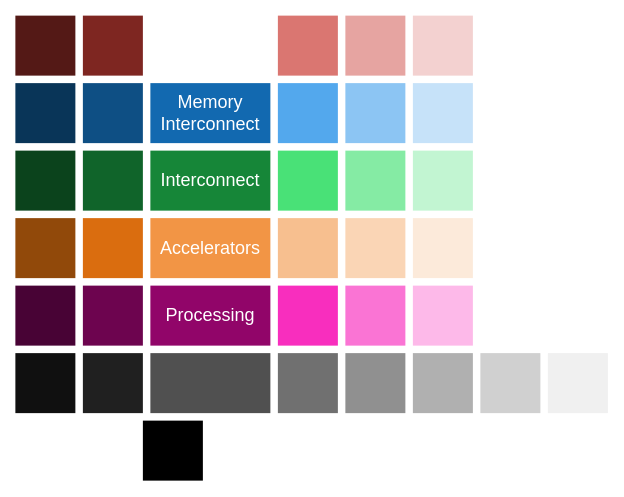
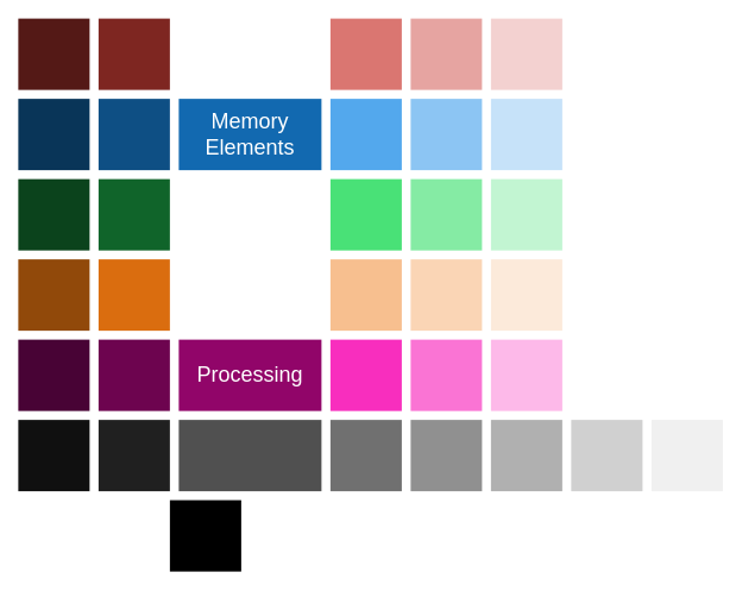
  <mxCell id="0" />
  <mxCell id="1" parent="0" />
- <mxCell id="2" value="&lt;p style=&quot;margin-top: 0pt; margin-bottom: 0pt; margin-left: 0in; direction: ltr; unicode-bidi: embed; word-break: normal;&quot;&gt;&lt;span style=&quot;font-size: 24px;&quot;&gt;Memory Interconnect&lt;/span&gt;&lt;/p&gt;" style="rounded=0;whiteSpace=wrap;html=1;fillColor=light-dark(#1269B0,#1269B0);strokeColor=none;fontColor=#FFFFFF;" vertex="1" parent="1"><mxGeometry x="200" y="110" width="160" height="80" as="geometry" /></mxCell>
- <mxCell id="3" value="&lt;p style=&quot;margin-top: 0pt; margin-bottom: 0pt; margin-left: 0in; direction: ltr; unicode-bidi: embed; word-break: normal;&quot;&gt;&lt;span style=&quot;font-size: 18pt; font-variant-numeric: normal; font-variant-east-asian: normal; font-variant-alternates: normal; font-variant-position: normal; font-variant-emoji: normal; letter-spacing: 0pt;&quot;&gt;&lt;font face=&quot;Helvetica&quot;&gt;Interconnect&lt;/font&gt;&lt;/span&gt;&lt;/p&gt;" style="rounded=0;whiteSpace=wrap;html=1;fillColor=light-dark(#168638,#168638);strokeColor=none;fontColor=#FFFFFF;" vertex="1" parent="1"><mxGeometry x="200" y="200" width="160" height="80" as="geometry" /></mxCell>
- <mxCell id="4" value="&lt;p style=&quot;margin-top: 0pt; margin-bottom: 0pt; margin-left: 0in; direction: ltr; unicode-bidi: embed; word-break: normal;&quot;&gt;&lt;span style=&quot;font-size: 24px;&quot;&gt;Accelerators&lt;/span&gt;&lt;/p&gt;" style="rounded=0;whiteSpace=wrap;html=1;fillColor=light-dark(#F29545,#F29545);strokeColor=none;fontColor=#FFFFFF;" vertex="1" parent="1"><mxGeometry x="200" y="290" width="160" height="80" as="geometry" /></mxCell>
+ <mxCell id="2" value="&lt;p style=&quot;margin-top: 0pt; margin-bottom: 0pt; margin-left: 0in; direction: ltr; unicode-bidi: embed; word-break: normal;&quot;&gt;&lt;span style=&quot;font-size: 24px;&quot;&gt;Memory Elements&lt;/span&gt;&lt;/p&gt;" style="rounded=0;whiteSpace=wrap;html=1;fillColor=light-dark(#1269B0,#1269B0);strokeColor=none;fontColor=#FFFFFF;" vertex="1" parent="1"><mxGeometry x="200" y="110" width="160" height="80" as="geometry" /></mxCell>
  <mxCell id="5" value="&lt;p style=&quot;margin-top: 0pt; margin-bottom: 0pt; margin-left: 0in; direction: ltr; unicode-bidi: embed; word-break: normal;&quot;&gt;&lt;span style=&quot;font-size: 24px;&quot;&gt;Processing&lt;/span&gt;&lt;/p&gt;" style="rounded=0;whiteSpace=wrap;html=1;fillColor=light-dark(#910569,#910569);strokeColor=none;fontColor=#FFFFFF;" vertex="1" parent="1"><mxGeometry x="200" y="380" width="160" height="80" as="geometry" /></mxCell>
  <mxCell id="6" value="&lt;p style=&quot;margin-top: 0pt; margin-bottom: 0pt; margin-left: 0in; direction: ltr; unicode-bidi: embed; word-break: normal;&quot;&gt;&lt;br&gt;&lt;/p&gt;" style="rounded=0;whiteSpace=wrap;html=1;fillColor=light-dark(#7E2621,#7E2621);strokeColor=none;" vertex="1" parent="1"><mxGeometry x="110" y="20" width="80" height="80" as="geometry" /></mxCell>
  <mxCell id="7" value="&lt;p style=&quot;margin-top: 0pt; margin-bottom: 0pt; margin-left: 0in; direction: ltr; unicode-bidi: embed; word-break: normal;&quot;&gt;&lt;br&gt;&lt;/p&gt;" style="rounded=0;whiteSpace=wrap;html=1;fillColor=light-dark(#541916,#541916);strokeColor=none;" vertex="1" parent="1"><mxGeometry x="20" y="20" width="80" height="80" as="geometry" /></mxCell>
  <mxCell id="8" value="&lt;p style=&quot;margin-top: 0pt; margin-bottom: 0pt; margin-left: 0in; direction: ltr; unicode-bidi: embed; word-break: normal;&quot;&gt;&lt;br&gt;&lt;/p&gt;" style="rounded=0;whiteSpace=wrap;html=1;fillColor=light-dark(#0E4F84,#0E4F84);strokeColor=none;" vertex="1" parent="1"><mxGeometry x="110" y="110" width="80" height="80" as="geometry" /></mxCell>
  <mxCell id="9" value="&lt;p style=&quot;margin-top: 0pt; margin-bottom: 0pt; margin-left: 0in; direction: ltr; unicode-bidi: embed; word-break: normal;&quot;&gt;&lt;br&gt;&lt;/p&gt;" style="rounded=0;whiteSpace=wrap;html=1;fillColor=light-dark(#093558,#093558);strokeColor=none;" vertex="1" parent="1"><mxGeometry x="20" y="110" width="80" height="80" as="geometry" /></mxCell>
  <mxCell id="10" value="&lt;p style=&quot;margin-top: 0pt; margin-bottom: 0pt; margin-left: 0in; direction: ltr; unicode-bidi: embed; word-break: normal;&quot;&gt;&lt;br&gt;&lt;/p&gt;" style="rounded=0;whiteSpace=wrap;html=1;fillColor=light-dark(#10642A,#10642A);strokeColor=none;" vertex="1" parent="1"><mxGeometry x="110" y="200" width="80" height="80" as="geometry" /></mxCell>
  <mxCell id="11" value="&lt;p style=&quot;margin-top: 0pt; margin-bottom: 0pt; margin-left: 0in; direction: ltr; unicode-bidi: embed; word-break: normal;&quot;&gt;&lt;br&gt;&lt;/p&gt;" style="rounded=0;whiteSpace=wrap;html=1;fillColor=light-dark(#0B431C,#0B431C);strokeColor=none;" vertex="1" parent="1"><mxGeometry x="20" y="200" width="80" height="80" as="geometry" /></mxCell>
  <mxCell id="12" value="&lt;p style=&quot;margin-top: 0pt; margin-bottom: 0pt; margin-left: 0in; direction: ltr; unicode-bidi: embed; word-break: normal;&quot;&gt;&lt;br&gt;&lt;/p&gt;" style="rounded=0;whiteSpace=wrap;html=1;fillColor=light-dark(#DA6D0F,#DA6D0F);strokeColor=none;" vertex="1" parent="1"><mxGeometry x="110" y="290" width="80" height="80" as="geometry" /></mxCell>
  <mxCell id="13" value="&lt;p style=&quot;margin-top: 0pt; margin-bottom: 0pt; margin-left: 0in; direction: ltr; unicode-bidi: embed; word-break: normal;&quot;&gt;&lt;br&gt;&lt;/p&gt;" style="rounded=0;whiteSpace=wrap;html=1;fillColor=light-dark(#91490A,#91490A);strokeColor=none;" vertex="1" parent="1"><mxGeometry x="20" y="290" width="80" height="80" as="geometry" /></mxCell>
  <mxCell id="14" value="&lt;p style=&quot;margin-top: 0pt; margin-bottom: 0pt; margin-left: 0in; direction: ltr; unicode-bidi: embed; word-break: normal;&quot;&gt;&lt;br&gt;&lt;/p&gt;" style="rounded=0;whiteSpace=wrap;html=1;fillColor=light-dark(#6D044F,#6D044F);strokeColor=none;" vertex="1" parent="1"><mxGeometry x="110" y="380" width="80" height="80" as="geometry" /></mxCell>
  <mxCell id="15" value="&lt;p style=&quot;margin-top: 0pt; margin-bottom: 0pt; margin-left: 0in; direction: ltr; unicode-bidi: embed; word-break: normal;&quot;&gt;&lt;br&gt;&lt;/p&gt;" style="rounded=0;whiteSpace=wrap;html=1;fillColor=light-dark(#480335,#480335);strokeColor=none;" vertex="1" parent="1"><mxGeometry x="20" y="380" width="80" height="80" as="geometry" /></mxCell>
  <mxCell id="16" value="&lt;p style=&quot;margin-top: 0pt; margin-bottom: 0pt; margin-left: 0in; direction: ltr; unicode-bidi: embed; word-break: normal;&quot;&gt;&lt;br&gt;&lt;/p&gt;" style="rounded=0;whiteSpace=wrap;html=1;fillColor=light-dark(#E6A4A1,#E6A4A1);strokeColor=none;" vertex="1" parent="1"><mxGeometry x="460" y="20" width="80" height="80" as="geometry" /></mxCell>
  <mxCell id="17" value="&lt;p style=&quot;margin-top: 0pt; margin-bottom: 0pt; margin-left: 0in; direction: ltr; unicode-bidi: embed; word-break: normal;&quot;&gt;&lt;br&gt;&lt;/p&gt;" style="rounded=0;whiteSpace=wrap;html=1;fillColor=light-dark(#DA7671,#DA7671);strokeColor=none;" vertex="1" parent="1"><mxGeometry x="370" y="20" width="80" height="80" as="geometry" /></mxCell>
  <mxCell id="18" value="&lt;p style=&quot;margin-top: 0pt; margin-bottom: 0pt; margin-left: 0in; direction: ltr; unicode-bidi: embed; word-break: normal;&quot;&gt;&lt;br&gt;&lt;/p&gt;" style="rounded=0;whiteSpace=wrap;html=1;fillColor=light-dark(#8CC5F3,#8CC5F3);strokeColor=none;" vertex="1" parent="1"><mxGeometry x="460" y="110" width="80" height="80" as="geometry" /></mxCell>
  <mxCell id="19" value="&lt;p style=&quot;margin-top: 0pt; margin-bottom: 0pt; margin-left: 0in; direction: ltr; unicode-bidi: embed; word-break: normal;&quot;&gt;&lt;br&gt;&lt;/p&gt;" style="rounded=0;whiteSpace=wrap;html=1;fillColor=light-dark(#53A8ED,#53A8ED);strokeColor=none;" vertex="1" parent="1"><mxGeometry x="370" y="110" width="80" height="80" as="geometry" /></mxCell>
  <mxCell id="20" value="&lt;p style=&quot;margin-top: 0pt; margin-bottom: 0pt; margin-left: 0in; direction: ltr; unicode-bidi: embed; word-break: normal;&quot;&gt;&lt;br&gt;&lt;/p&gt;" style="rounded=0;whiteSpace=wrap;html=1;fillColor=light-dark(#85EBA4,#85EBA4);strokeColor=none;" vertex="1" parent="1"><mxGeometry x="460" y="200" width="80" height="80" as="geometry" /></mxCell>
  <mxCell id="21" value="&lt;p style=&quot;margin-top: 0pt; margin-bottom: 0pt; margin-left: 0in; direction: ltr; unicode-bidi: embed; word-break: normal;&quot;&gt;&lt;br&gt;&lt;/p&gt;" style="rounded=0;whiteSpace=wrap;html=1;fillColor=light-dark(#49E177,#49E177);strokeColor=none;" vertex="1" parent="1"><mxGeometry x="370" y="200" width="80" height="80" as="geometry" /></mxCell>
  <mxCell id="22" value="&lt;p style=&quot;margin-top: 0pt; margin-bottom: 0pt; margin-left: 0in; direction: ltr; unicode-bidi: embed; word-break: normal;&quot;&gt;&lt;br&gt;&lt;/p&gt;" style="rounded=0;whiteSpace=wrap;html=1;fillColor=light-dark(#FAD5B5,#FAD5B5);strokeColor=none;" vertex="1" parent="1"><mxGeometry x="460" y="290" width="80" height="80" as="geometry" /></mxCell>
  <mxCell id="23" value="&lt;p style=&quot;margin-top: 0pt; margin-bottom: 0pt; margin-left: 0in; direction: ltr; unicode-bidi: embed; word-break: normal;&quot;&gt;&lt;br&gt;&lt;/p&gt;" style="rounded=0;whiteSpace=wrap;html=1;fillColor=light-dark(#F7BF8F,#F7BF8F);strokeColor=none;" vertex="1" parent="1"><mxGeometry x="370" y="290" width="80" height="80" as="geometry" /></mxCell>
  <mxCell id="24" value="&lt;p style=&quot;margin-top: 0pt; margin-bottom: 0pt; margin-left: 0in; direction: ltr; unicode-bidi: embed; word-break: normal;&quot;&gt;&lt;br&gt;&lt;/p&gt;" style="rounded=0;whiteSpace=wrap;html=1;fillColor=light-dark(#FA74D4,#FA74D4);strokeColor=none;" vertex="1" parent="1"><mxGeometry x="460" y="380" width="80" height="80" as="geometry" /></mxCell>
  <mxCell id="25" value="&lt;p style=&quot;margin-top: 0pt; margin-bottom: 0pt; margin-left: 0in; direction: ltr; unicode-bidi: embed; word-break: normal;&quot;&gt;&lt;br&gt;&lt;/p&gt;" style="rounded=0;whiteSpace=wrap;html=1;fillColor=light-dark(#F82EBE,#F82EBE);strokeColor=none;" vertex="1" parent="1"><mxGeometry x="370" y="380" width="80" height="80" as="geometry" /></mxCell>
  <mxCell id="26" value="&lt;p style=&quot;margin-top: 0pt; margin-bottom: 0pt; margin-left: 0in; direction: ltr; unicode-bidi: embed; word-break: normal;&quot;&gt;&lt;br&gt;&lt;/p&gt;" style="rounded=0;whiteSpace=wrap;html=1;fillColor=light-dark(#F3D1D0,#F3D1D0);strokeColor=none;" vertex="1" parent="1"><mxGeometry x="550" y="20" width="80" height="80" as="geometry" /></mxCell>
  <mxCell id="27" value="&lt;p style=&quot;margin-top: 0pt; margin-bottom: 0pt; margin-left: 0in; direction: ltr; unicode-bidi: embed; word-break: normal;&quot;&gt;&lt;br&gt;&lt;/p&gt;" style="rounded=0;whiteSpace=wrap;html=1;fillColor=light-dark(#C6E2F9,#C6E2F9);strokeColor=none;" vertex="1" parent="1"><mxGeometry x="550" y="110" width="80" height="80" as="geometry" /></mxCell>
  <mxCell id="28" value="&lt;p style=&quot;margin-top: 0pt; margin-bottom: 0pt; margin-left: 0in; direction: ltr; unicode-bidi: embed; word-break: normal;&quot;&gt;&lt;br&gt;&lt;/p&gt;" style="rounded=0;whiteSpace=wrap;html=1;fillColor=light-dark(#C2F5D2,#C2F5D2);strokeColor=none;" vertex="1" parent="1"><mxGeometry x="550" y="200" width="80" height="80" as="geometry" /></mxCell>
  <mxCell id="29" value="&lt;p style=&quot;margin-top: 0pt; margin-bottom: 0pt; margin-left: 0in; direction: ltr; unicode-bidi: embed; word-break: normal;&quot;&gt;&lt;br&gt;&lt;/p&gt;" style="rounded=0;whiteSpace=wrap;html=1;fillColor=light-dark(#FCEADA,#FCEADA);strokeColor=none;" vertex="1" parent="1"><mxGeometry x="550" y="290" width="80" height="80" as="geometry" /></mxCell>
  <mxCell id="30" value="&lt;p style=&quot;margin-top: 0pt; margin-bottom: 0pt; margin-left: 0in; direction: ltr; unicode-bidi: embed; word-break: normal;&quot;&gt;&lt;br&gt;&lt;/p&gt;" style="rounded=0;whiteSpace=wrap;html=1;fillColor=light-dark(#FDB9E9,#FDB9E9);strokeColor=none;" vertex="1" parent="1"><mxGeometry x="550" y="380" width="80" height="80" as="geometry" /></mxCell>
  <mxCell id="31" value="&lt;p style=&quot;margin-top: 0pt; margin-bottom: 0pt; margin-left: 0in; direction: ltr; unicode-bidi: embed; word-break: normal;&quot;&gt;&lt;br&gt;&lt;/p&gt;" style="rounded=0;whiteSpace=wrap;html=1;fillColor=light-dark(#505050,#505050);strokeColor=none;" vertex="1" parent="1"><mxGeometry x="200" y="470" width="160" height="80" as="geometry" /></mxCell>
  <mxCell id="32" value="&lt;p style=&quot;margin-top: 0pt; margin-bottom: 0pt; margin-left: 0in; direction: ltr; unicode-bidi: embed; word-break: normal;&quot;&gt;&lt;br&gt;&lt;/p&gt;" style="rounded=0;whiteSpace=wrap;html=1;fillColor=light-dark(#000000,#FFFFFF);strokeColor=none;" vertex="1" parent="1"><mxGeometry x="190" y="560" width="80" height="80" as="geometry" /></mxCell>
  <mxCell id="33" value="&lt;p style=&quot;margin-top: 0pt; margin-bottom: 0pt; margin-left: 0in; direction: ltr; unicode-bidi: embed; word-break: normal;&quot;&gt;&lt;br&gt;&lt;/p&gt;" style="rounded=0;whiteSpace=wrap;html=1;fillColor=light-dark(#FFFFFF,#000000);strokeColor=none;" vertex="1" parent="1"><mxGeometry x="290" y="560" width="80" height="80" as="geometry" /></mxCell>
  <mxCell id="34" value="&lt;p style=&quot;margin-top: 0pt; margin-bottom: 0pt; margin-left: 0in; direction: ltr; unicode-bidi: embed; word-break: normal;&quot;&gt;&lt;br&gt;&lt;/p&gt;" style="rounded=0;whiteSpace=wrap;html=1;fillColor=light-dark(#909090,#909090);strokeColor=none;" vertex="1" parent="1"><mxGeometry x="460" y="470" width="80" height="80" as="geometry" /></mxCell>
  <mxCell id="35" value="&lt;p style=&quot;margin-top: 0pt; margin-bottom: 0pt; margin-left: 0in; direction: ltr; unicode-bidi: embed; word-break: normal;&quot;&gt;&lt;br&gt;&lt;/p&gt;" style="rounded=0;whiteSpace=wrap;html=1;fillColor=light-dark(#707070,#707070);strokeColor=none;" vertex="1" parent="1"><mxGeometry x="370" y="470" width="80" height="80" as="geometry" /></mxCell>
  <mxCell id="36" value="&lt;p style=&quot;margin-top: 0pt; margin-bottom: 0pt; margin-left: 0in; direction: ltr; unicode-bidi: embed; word-break: normal;&quot;&gt;&lt;br&gt;&lt;/p&gt;" style="rounded=0;whiteSpace=wrap;html=1;fillColor=light-dark(#B0B0B0,#B0B0B0);strokeColor=none;" vertex="1" parent="1"><mxGeometry x="550" y="470" width="80" height="80" as="geometry" /></mxCell>
  <mxCell id="37" value="&lt;p style=&quot;margin-top: 0pt; margin-bottom: 0pt; margin-left: 0in; direction: ltr; unicode-bidi: embed; word-break: normal;&quot;&gt;&lt;br&gt;&lt;/p&gt;" style="rounded=0;whiteSpace=wrap;html=1;fillColor=light-dark(#202020,#202020);strokeColor=none;" vertex="1" parent="1"><mxGeometry x="110" y="470" width="80" height="80" as="geometry" /></mxCell>
  <mxCell id="38" value="&lt;p style=&quot;margin-top: 0pt; margin-bottom: 0pt; margin-left: 0in; direction: ltr; unicode-bidi: embed; word-break: normal;&quot;&gt;&lt;br&gt;&lt;/p&gt;" style="rounded=0;whiteSpace=wrap;html=1;fillColor=light-dark(#101010,#101010);strokeColor=none;" vertex="1" parent="1"><mxGeometry x="20" y="470" width="80" height="80" as="geometry" /></mxCell>
  <mxCell id="39" value="&lt;p style=&quot;margin-top: 0pt; margin-bottom: 0pt; margin-left: 0in; direction: ltr; unicode-bidi: embed; word-break: normal;&quot;&gt;&lt;br&gt;&lt;/p&gt;" style="rounded=0;whiteSpace=wrap;html=1;fillColor=light-dark(#D0D0D0,#D0D0D0);strokeColor=none;" vertex="1" parent="1"><mxGeometry x="640" y="470" width="80" height="80" as="geometry" /></mxCell>
  <mxCell id="40" value="&lt;p style=&quot;margin-top: 0pt; margin-bottom: 0pt; margin-left: 0in; direction: ltr; unicode-bidi: embed; word-break: normal;&quot;&gt;&lt;br&gt;&lt;/p&gt;" style="rounded=0;whiteSpace=wrap;html=1;fillColor=light-dark(#F0F0F0,#F0F0F0);strokeColor=none;" vertex="1" parent="1"><mxGeometry x="730" y="470" width="80" height="80" as="geometry" /></mxCell>
